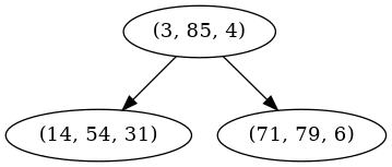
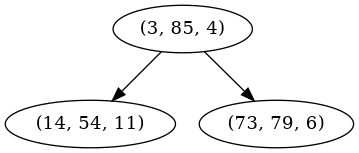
  digraph {
    n1 [label="(3, 85, 4)"]
-   "(14, 54, 11)" [label="(14, 54, 31)"]
-   "(71, 79, 6)"
+   "(14, 54, 11)"
+   "(71, 79, 6)" [label="(73, 79, 6)"]
    n1 -> "(14, 54, 11)"
    n1 -> "(71, 79, 6)"
  }
